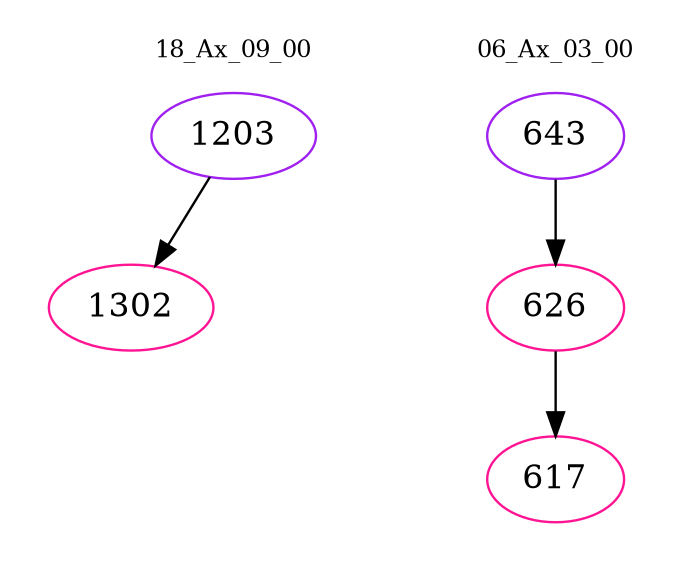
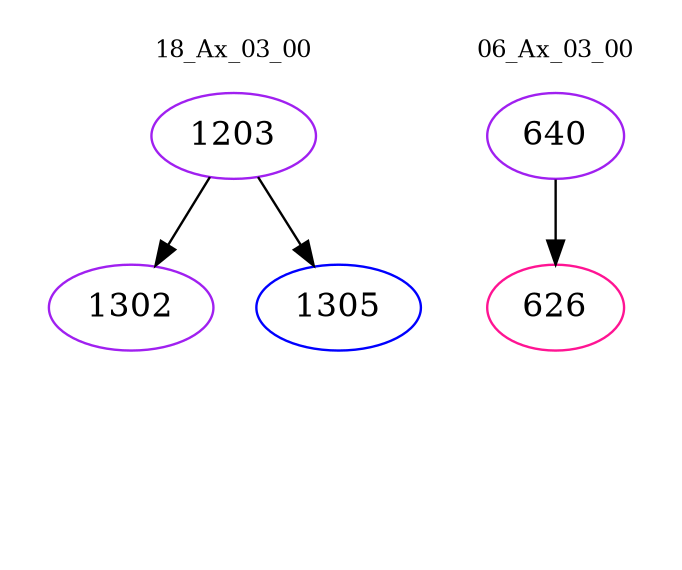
  digraph {
    node [color=deeppink]
    edge [color=black]
    n1 [color=purple label=1203]
-   n2 [label=1302]
+   n2 [color=purple label=1302]
+   n3 [color=blue label=1305]
    n4 [label=626]
-   n5 [label=617]
-   n6 [color=purple label=643]
+   n6 [color=purple label=640]
    subgraph cluster_1 {
      color=white
      fontsize=10
-     label="18_Ax_09_00"
+     label="18_Ax_03_00"
      n1
      n2
+     n3
    }
    subgraph cluster_2 {
      color=white
      fontsize=10
      label="06_Ax_03_00"
      n4
-     n5
      n6
    }
    n1 -> n2
-   n4 -> n5
+   n1 -> n3
    n6 -> n4
  }
